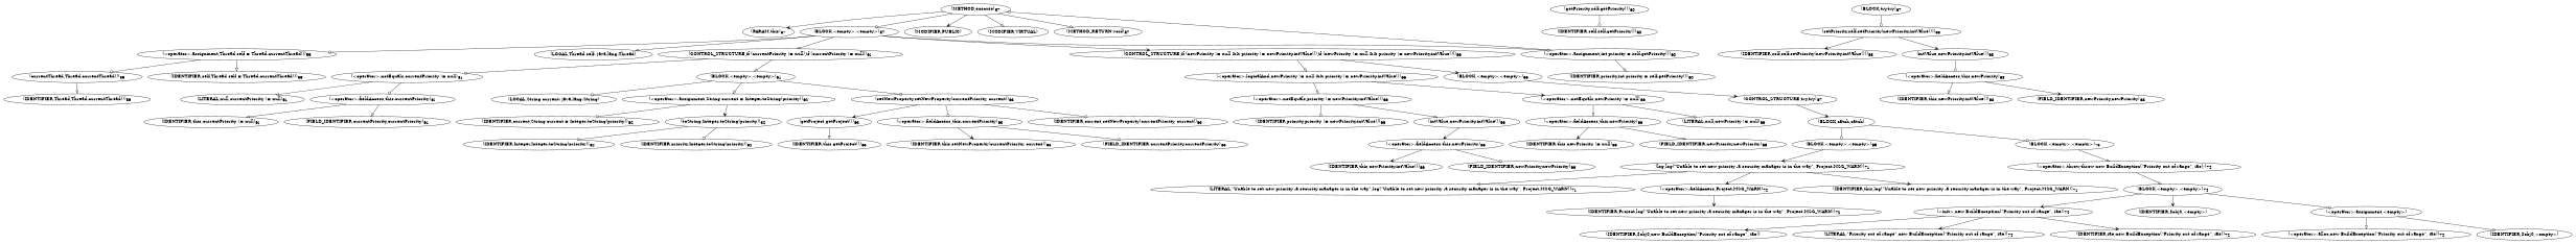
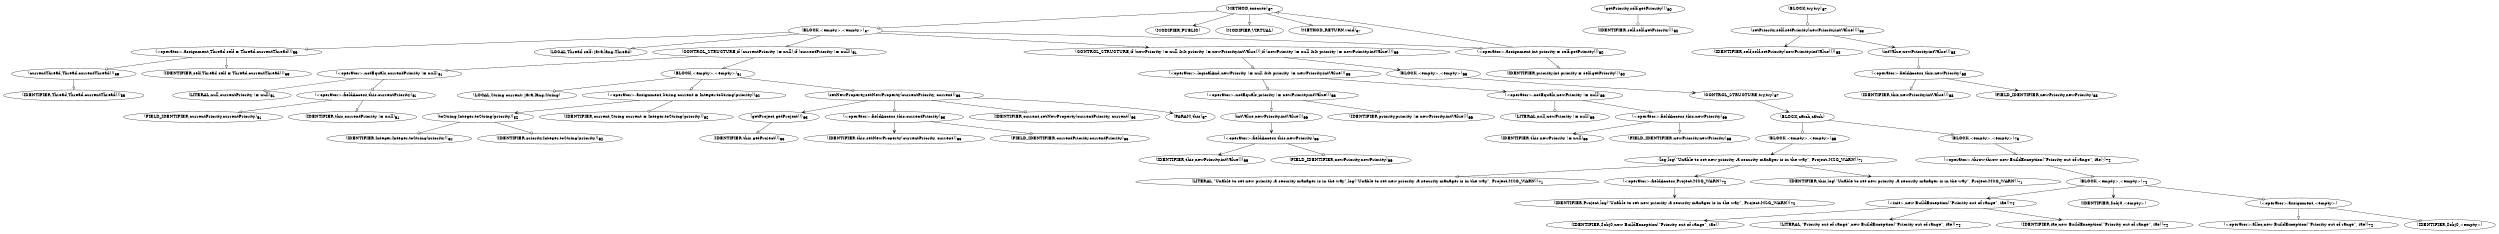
  digraph {
    edge [arrowhead=vee]
    n1 [label=<(METHOD,execute)<SUB>57</SUB>>]
    n2 [label=<(PARAM,this)<SUB>57</SUB>>]
    n3 [label=<(BLOCK,&lt;empty&gt;,&lt;empty&gt;)<SUB>57</SUB>>]
    n4 [label=<(MODIFIER,PUBLIC)>]
    n5 [label=<(MODIFIER,VIRTUAL)>]
    n6 [label=<(METHOD_RETURN,void)<SUB>57</SUB>>]
    n7 [label=<(LOCAL,Thread self: java.lang.Thread)>]
    n8 [label=<(&lt;operator&gt;.assignment,Thread self = Thread.currentThread())<SUB>59</SUB>>]
    n9 [label=<(&lt;operator&gt;.assignment,int priority = self.getPriority())<SUB>60</SUB>>]
    n10 [label=<(CONTROL_STRUCTURE,if (currentPriority != null),if (currentPriority != null))<SUB>61</SUB>>]
    n11 [label=<(CONTROL_STRUCTURE,if (newPriority != null &amp;&amp; priority != newPriority.intValue()),if (newPriority != null &amp;&amp; priority != newPriority.intValue()))<SUB>66</SUB>>]
    n12 [label=<(IDENTIFIER,self,Thread self = Thread.currentThread())<SUB>59</SUB>>]
    n13 [label=<(currentThread,Thread.currentThread())<SUB>59</SUB>>]
    n14 [label=<(IDENTIFIER,priority,int priority = self.getPriority())<SUB>60</SUB>>]
    n15 [label=<(&lt;operator&gt;.notEquals,currentPriority != null)<SUB>61</SUB>>]
    n16 [label=<(BLOCK,&lt;empty&gt;,&lt;empty&gt;)<SUB>61</SUB>>]
    n17 [label=<(&lt;operator&gt;.logicalAnd,newPriority != null &amp;&amp; priority != newPriority.intValue())<SUB>66</SUB>>]
    n18 [label=<(BLOCK,&lt;empty&gt;,&lt;empty&gt;)<SUB>66</SUB>>]
    n19 [label=<(IDENTIFIER,Thread,Thread.currentThread())<SUB>59</SUB>>]
    n20 [label=<(getPriority,self.getPriority())<SUB>60</SUB>>]
    n21 [label=<(IDENTIFIER,self,self.getPriority())<SUB>60</SUB>>]
    n22 [label=<(&lt;operator&gt;.fieldAccess,this.currentPriority)<SUB>61</SUB>>]
    n23 [label=<(LITERAL,null,currentPriority != null)<SUB>61</SUB>>]
    n24 [label=<(LOCAL,String current: java.lang.String)>]
    n25 [label=<(&lt;operator&gt;.assignment,String current = Integer.toString(priority))<SUB>62</SUB>>]
    n26 [label=<(setNewProperty,setNewProperty(currentPriority, current))<SUB>63</SUB>>]
    n27 [label=<(IDENTIFIER,this,currentPriority != null)<SUB>61</SUB>>]
    n28 [label=<(FIELD_IDENTIFIER,currentPriority,currentPriority)<SUB>61</SUB>>]
    n29 [label=<(IDENTIFIER,current,String current = Integer.toString(priority))<SUB>62</SUB>>]
    n30 [label=<(toString,Integer.toString(priority))<SUB>32</SUB>>]
    n31 [label=<(getProject,getProject())<SUB>63</SUB>>]
    n32 [label=<(&lt;operator&gt;.fieldAccess,this.currentPriority)<SUB>63</SUB>>]
    n33 [label=<(IDENTIFIER,current,setNewProperty(currentPriority, current))<SUB>63</SUB>>]
    n34 [label=<(IDENTIFIER,Integer,Integer.toString(priority))<SUB>62</SUB>>]
    n35 [label=<(IDENTIFIER,priority,Integer.toString(priority))<SUB>62</SUB>>]
    n36 [label=<(IDENTIFIER,this,getProject())<SUB>63</SUB>>]
    n37 [label=<(IDENTIFIER,this,setNewProperty(currentPriority, current))<SUB>63</SUB>>]
    n38 [label=<(FIELD_IDENTIFIER,currentPriority,currentPriority)<SUB>63</SUB>>]
    n39 [label=<(&lt;operator&gt;.notEquals,newPriority != null)<SUB>66</SUB>>]
    n40 [label=<(&lt;operator&gt;.notEquals,priority != newPriority.intValue())<SUB>66</SUB>>]
    n41 [label=<(CONTROL_STRUCTURE,try,try)<SUB>67</SUB>>]
    n42 [label=<(&lt;operator&gt;.fieldAccess,this.newPriority)<SUB>66</SUB>>]
    n43 [label=<(LITERAL,null,newPriority != null)<SUB>66</SUB>>]
    n44 [label=<(IDENTIFIER,priority,priority != newPriority.intValue())<SUB>66</SUB>>]
    n45 [label=<(intValue,newPriority.intValue())<SUB>66</SUB>>]
    n46 [label=<(IDENTIFIER,this,newPriority != null)<SUB>66</SUB>>]
    n47 [label=<(FIELD_IDENTIFIER,newPriority,newPriority)<SUB>66</SUB>>]
    n48 [label=<(&lt;operator&gt;.fieldAccess,this.newPriority)<SUB>66</SUB>>]
    n49 [label=<(IDENTIFIER,this,newPriority.intValue())<SUB>66</SUB>>]
    n50 [label=<(FIELD_IDENTIFIER,newPriority,newPriority)<SUB>66</SUB>>]
    n51 [label=<(BLOCK,catch,catch)>]
    n52 [label=<(BLOCK,try,try)<SUB>67</SUB>>]
    n53 [label=<(setPriority,self.setPriority(newPriority.intValue()))<SUB>68</SUB>>]
    n54 [label=<(BLOCK,&lt;empty&gt;,&lt;empty&gt;)<SUB>69</SUB>>]
    n55 [label=<(BLOCK,&lt;empty&gt;,&lt;empty&gt;)<SUB>73</SUB>>]
    n56 [label=<(IDENTIFIER,self,self.setPriority(newPriority.intValue()))<SUB>68</SUB>>]
    n57 [label=<(intValue,newPriority.intValue())<SUB>68</SUB>>]
    n58 [label=<(&lt;operator&gt;.fieldAccess,this.newPriority)<SUB>68</SUB>>]
    n59 [label=<(IDENTIFIER,this,newPriority.intValue())<SUB>68</SUB>>]
    n60 [label=<(FIELD_IDENTIFIER,newPriority,newPriority)<SUB>68</SUB>>]
    n61 [label=<(log,log(&quot;Unable to set new priority -a security manager is in the way&quot;, Project.MSG_WARN))<SUB>71</SUB>>]
    n62 [label=<(&lt;operator&gt;.throw,throw new BuildException(&quot;Priority out of range&quot;, iae);)<SUB>74</SUB>>]
    n63 [label=<(IDENTIFIER,this,log(&quot;Unable to set new priority -a security manager is in the way&quot;, Project.MSG_WARN))<SUB>71</SUB>>]
    n64 [label=<(LITERAL,&quot;Unable to set new priority -a security manager is in the way&quot;,log(&quot;Unable to set new priority -a security manager is in the way&quot;, Project.MSG_WARN))<SUB>71</SUB>>]
    n65 [label=<(&lt;operator&gt;.fieldAccess,Project.MSG_WARN)<SUB>72</SUB>>]
    n66 [label=<(IDENTIFIER,Project,log(&quot;Unable to set new priority -a security manager is in the way&quot;, Project.MSG_WARN))<SUB>72</SUB>>]
    n67 [label=<(BLOCK,&lt;empty&gt;,&lt;empty&gt;)<SUB>74</SUB>>]
    n68 [label=<(&lt;operator&gt;.assignment,&lt;empty&gt;)>]
    n69 [label=<(&lt;init&gt;,new BuildException(&quot;Priority out of range&quot;, iae))<SUB>74</SUB>>]
    n70 [label=<(IDENTIFIER,$obj0,&lt;empty&gt;)>]
    n71 [label=<(IDENTIFIER,$obj0,&lt;empty&gt;)>]
    n72 [label=<(&lt;operator&gt;.alloc,new BuildException(&quot;Priority out of range&quot;, iae))<SUB>74</SUB>>]
    n73 [label=<(IDENTIFIER,$obj0,new BuildException(&quot;Priority out of range&quot;, iae))>]
    n74 [label=<(LITERAL,&quot;Priority out of range&quot;,new BuildException(&quot;Priority out of range&quot;, iae))<SUB>74</SUB>>]
    n75 [label=<(IDENTIFIER,iae,new BuildException(&quot;Priority out of range&quot;, iae))<SUB>74</SUB>>]
-   n1 -> n2
+   n26 -> n2
    n1 -> n3 [arrowhead=odot]
    n1 -> n4
    n1 -> n5 [arrowhead=onormal]
    n1 -> n6 [arrowhead=onormal]
    n3 -> n7 [arrowhead=onormal]
    n3 -> n8 [arrowhead=odot]
    n3 -> n9 [arrowhead=odot]
    n3 -> n10 [arrowhead=onormal]
    n3 -> n11
    n8 -> n12 [arrowhead=onormal]
    n8 -> n13 [arrowhead=odot]
    n9 -> n1 [arrowhead=onormal]
    n9 -> n14 [arrowhead=onormal]
    n10 -> n15 [arrowhead=odot]
    n10 -> n16 [arrowhead=onormal]
    n11 -> n17 [arrowhead=onormal]
    n11 -> n18
    n13 -> n19 [arrowhead=onormal]
    n15 -> n22 [arrowhead=odot]
-   n15 -> n23 [arrowhead=onormal]
+   n15 -> n23 [arrowhead=odot]
    n16 -> n24 [arrowhead=odot]
    n16 -> n25 [arrowhead=onormal]
    n16 -> n26 [arrowhead=odot]
    n17 -> n39
    n17 -> n40 [arrowhead=onormal]
    n18 -> n41
    n20 -> n21 [arrowhead=odot]
    n22 -> n27 [arrowhead=onormal]
    n22 -> n28 [arrowhead=onormal]
    n25 -> n29 [arrowhead=odot]
    n25 -> n30
    n26 -> n31
    n26 -> n32 [arrowhead=odot]
    n26 -> n33 [arrowhead=odot]
    n30 -> n34 [arrowhead=odot]
    n30 -> n35 [arrowhead=odot]
    n31 -> n36 [arrowhead=onormal]
    n32 -> n37
    n32 -> n38 [arrowhead=odot]
    n39 -> n42 [arrowhead=onormal]
    n39 -> n43 [arrowhead=odot]
    n40 -> n44 [arrowhead=odot]
    n40 -> n45 [arrowhead=onormal]
    n41 -> n51
    n42 -> n46
    n42 -> n47 [arrowhead=onormal]
    n45 -> n48
    n48 -> n49
    n48 -> n50 [arrowhead=odot]
    n51 -> n54 [arrowhead=odot]
    n51 -> n55 [arrowhead=odot]
    n52 -> n53 [arrowhead=odot]
    n53 -> n56
    n53 -> n57
    n54 -> n61
    n55 -> n62 [arrowhead=onormal]
    n57 -> n58 [arrowhead=odot]
    n58 -> n59 [arrowhead=onormal]
    n58 -> n60
    n61 -> n63
    n61 -> n64 [arrowhead=onormal]
    n61 -> n65
    n62 -> n67 [arrowhead=onormal]
    n65 -> n66
    n67 -> n68 [arrowhead=odot]
    n67 -> n69
    n67 -> n70
    n68 -> n71 [arrowhead=odot]
    n68 -> n72 [arrowhead=onormal]
    n69 -> n73
    n69 -> n74
    n69 -> n75
  }
